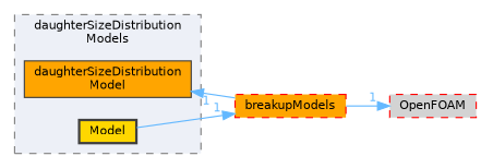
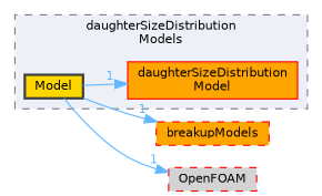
  digraph {
    compound=true
    rankdir=LR
    node [color=grey25 fillcolor=orange fontname=Helvetica fontsize=10 shape=box style="filled,dashed"]
    edge [color=steelblue1 fontcolor=steelblue1 fontname=Helvetica fontsize=10 headlabel=1 labeldistance=1.5 labelfontname=Helvetica labelfontsize=10 style=solid]
-   n1 [height=0.2 label="daughterSizeDistribution\lModel" style=filled width=0.4]
+   n1 [color=red height=0.2 label="daughterSizeDistribution\lModel" style=filled width=0.4]
    n2 [fillcolor=gold height=0.2 label=Model style="filled,bold" width=0.4]
    n3 [color=red height=0.2 label=breakupModels width=0.4]
    n4 [color=red fillcolor=lightgrey height=0.2 label=OpenFOAM width=0.4]
    subgraph cluster_1 {
      bgcolor="#edf0f7"
      fontname=Helvetica
      fontsize=10
      label="daughterSizeDistribution\lModels"
      pencolor=grey50
      style="filled,dashed"
      n1
      n2
    }
-   n3 -> n1
+   n2 -> n1
    n2 -> n3
-   n3 -> n4
+   n2 -> n4
  }
